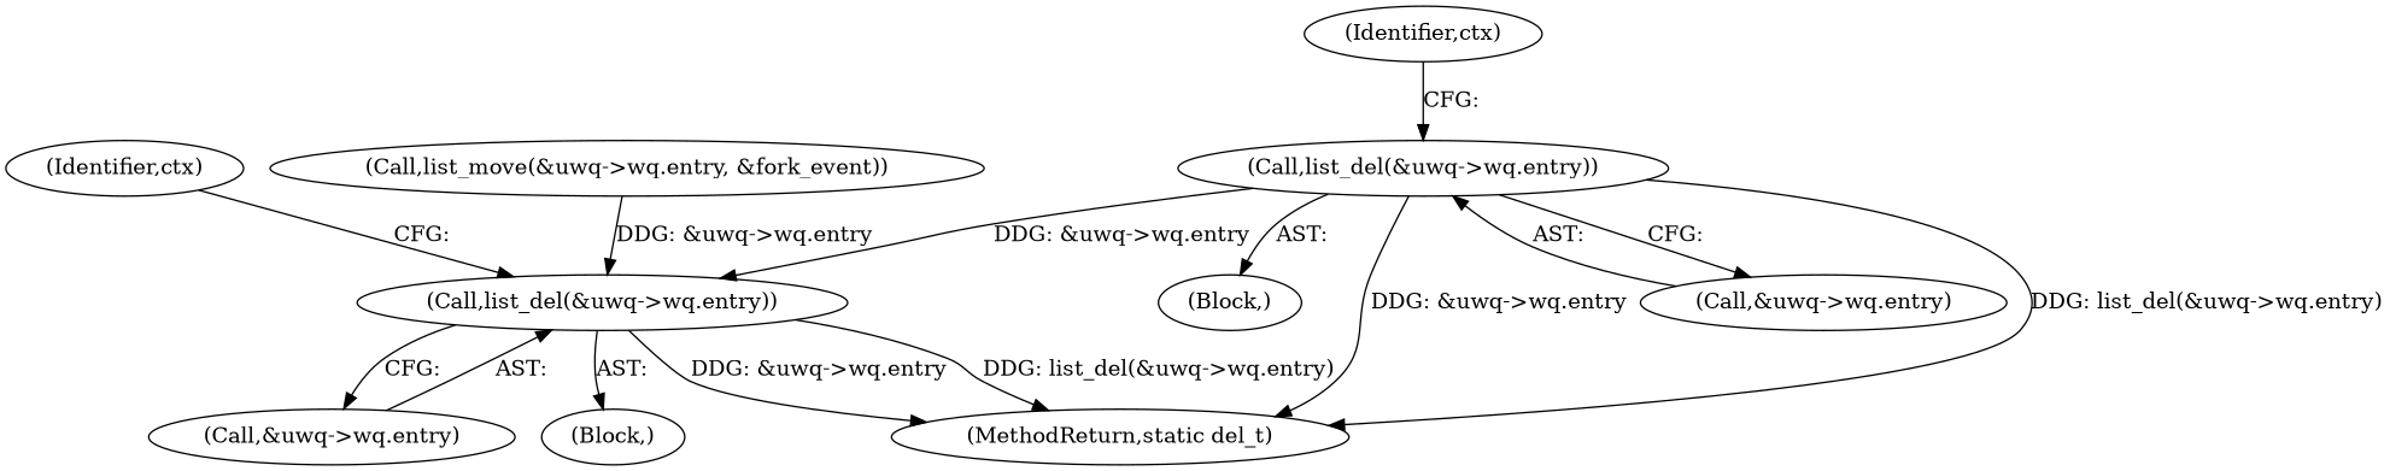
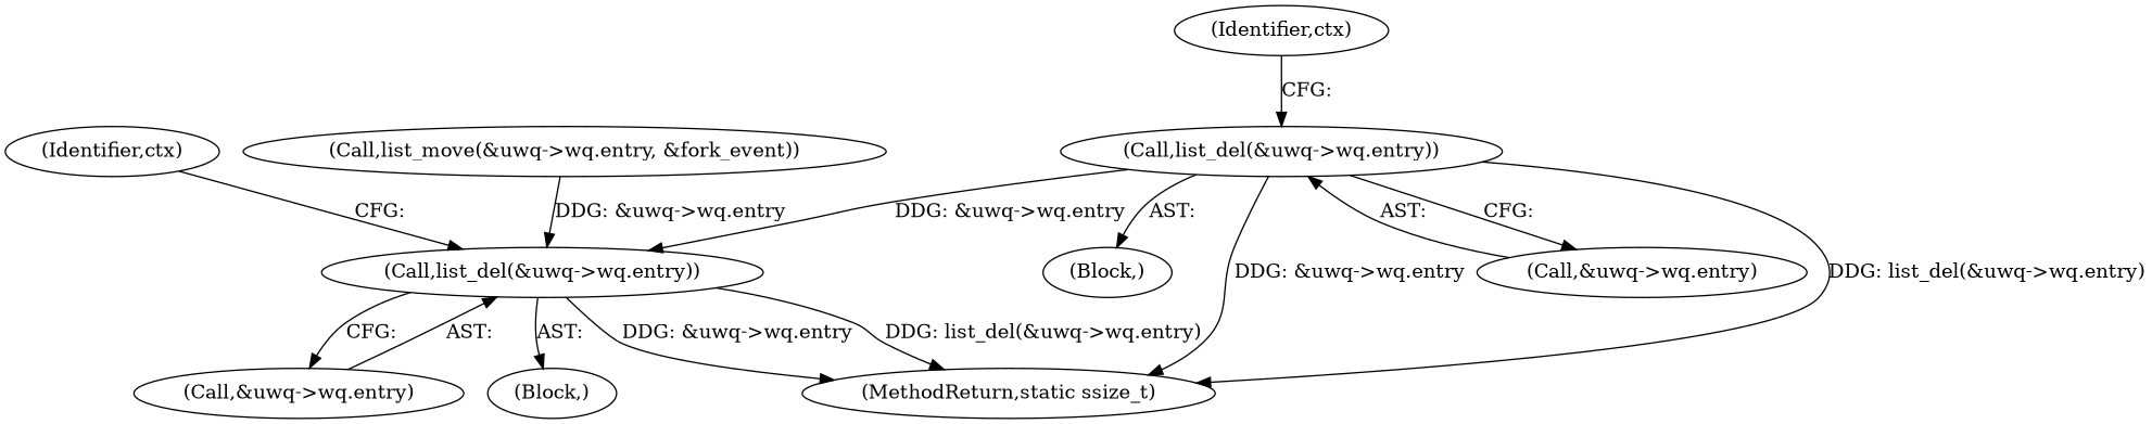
  digraph {
    n1 [label="(Call,list_del(&uwq->wq.entry))"]
    n2 [label="(Call,list_del(&uwq->wq.entry))"]
    n3 [label="(Call,&uwq->wq.entry)"]
    n4 [label="(Block,)"]
-   n5 [label="(MethodReturn,static del_t)"]
+   n5 [label="(MethodReturn,static ssize_t)"]
    n6 [label="(Call,&uwq->wq.entry)"]
    n7 [label="(Block,)"]
    n8 [label="(Identifier,ctx)"]
    n9 [label="(Call,list_move(&uwq->wq.entry, &fork_event))"]
    n10 [label="(Identifier,ctx)"]
    n1 -> n2 [label="DDG: &uwq->wq.entry"]
    n1 -> n3 [label="CFG: "]
    n1 -> n4 [label="AST: "]
    n1 -> n5 [label="DDG: &uwq->wq.entry"]
    n1 -> n5 [label="DDG: list_del(&uwq->wq.entry)"]
    n2 -> n5 [label="DDG: &uwq->wq.entry"]
    n2 -> n5 [label="DDG: list_del(&uwq->wq.entry)"]
    n2 -> n6 [label="CFG: "]
    n2 -> n7 [label="AST: "]
    n3 -> n1 [label="AST: "]
    n6 -> n2 [label="AST: "]
    n8 -> n2 [label="CFG: "]
    n9 -> n2 [label="DDG: &uwq->wq.entry"]
    n10 -> n1 [label="CFG: "]
  }
